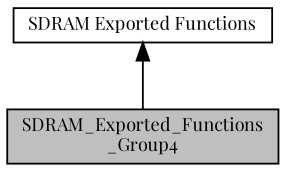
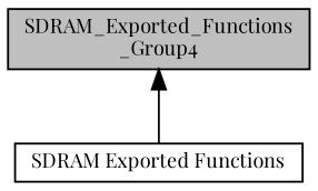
  digraph {
    rankdir=TB
    fontname="Playfair Display"
    node [color=black fontname="Playfair Display" fontsize=10 shape=record style=filled]
    n1 [fillcolor=white height=0.2 label="SDRAM Exported Functions" width=0.4]
    n2 [fillcolor=grey75 fontcolor=black height=0.2 label="SDRAM_Exported_Functions\l_Group4" width=0.4]
-   n1 -> n2 [dir=back fontname="Playfair Display" fontsize=10 labelfontname=Helvetica labelfontsize=10 shape=plaintext style=solid]
+   n2 -> n1 [dir=back fontname="Playfair Display" fontsize=10 labelfontname=Helvetica labelfontsize=10 shape=plaintext style=solid]
  }
